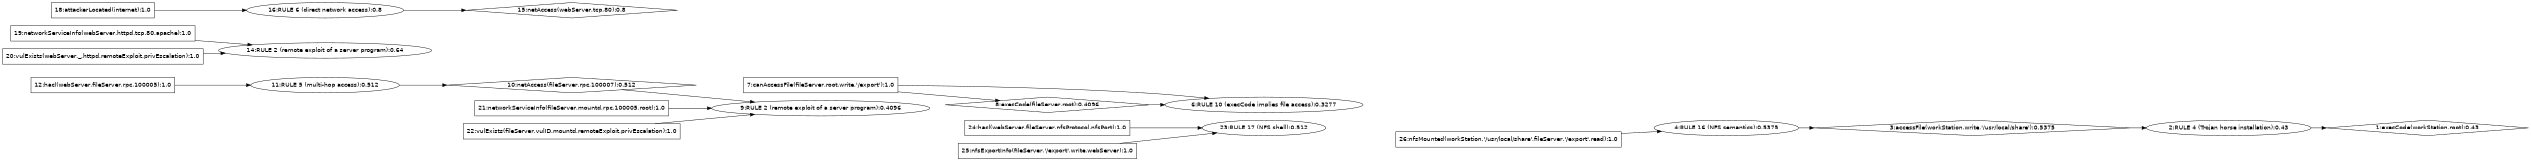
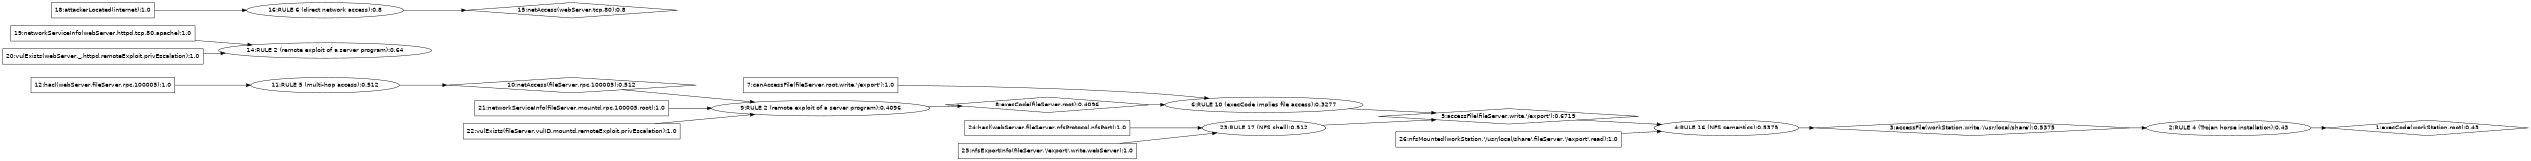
  digraph {
    fontname="DejaVu Sans"
    rankdir=LR
    node [fontname="DejaVu Sans" shape=box]
    edge [fontname="DejaVu Sans"]
    n1 [label="1:execCode(workStation,root):0.43" shape=diamond]
    n2 [label="2:RULE 4 (Trojan horse installation):0.43" shape=ellipse]
    n3 [label="3:accessFile(workStation,write,'/usr/local/share'):0.5375" shape=diamond]
    n4 [label="4:RULE 16 (NFS semantics):0.5375" shape=ellipse]
+   n5 [label="5:accessFile(fileServer,write,'/export'):0.6719" shape=diamond]
    n6 [label="6:RULE 10 (execCode implies file access):0.3277" shape=ellipse]
    n7 [label="7:canAccessFile(fileServer,root,write,'/export'):1.0"]
    n8 [label="8:execCode(fileServer,root):0.4096" shape=diamond]
    n9 [label="9:RULE 2 (remote exploit of a server program):0.4096" shape=ellipse]
-   n10 [label="10:netAccess(fileServer,rpc,100007):0.512" shape=diamond]
+   n10 [label="10:netAccess(fileServer,rpc,100005):0.512" shape=diamond]
    n11 [label="11:RULE 5 (multi-hop access):0.512" shape=ellipse]
    n12 [label="12:hacl(webServer,fileServer,rpc,100005):1.0"]
    n13 [label="23:RULE 17 (NFS shell):0.512" shape=ellipse]
    n14 [label="14:RULE 2 (remote exploit of a server program):0.64" shape=ellipse]
    n15 [label="15:netAccess(webServer,tcp,80):0.8" shape=diamond]
    n16 [label="16:RULE 6 (direct network access):0.8" shape=ellipse]
    n17 [label="18:attackerLocated(internet):1.0"]
    n18 [label="19:networkServiceInfo(webServer,httpd,tcp,80,apache):1.0"]
    n19 [label="20:vulExists(webServer,_,httpd,remoteExploit,privEscalation):1.0"]
    n20 [label="21:networkServiceInfo(fileServer,mountd,rpc,100005,root):1.0"]
    n21 [label="22:vulExists(fileServer,vulID,mountd,remoteExploit,privEscalation):1.0"]
    n22 [label="24:hacl(webServer,fileServer,nfsProtocol,nfsPort):1.0"]
    n23 [label="25:nfsExportInfo(fileServer,'/export',write,webServer):1.0"]
    n24 [label="26:nfsMounted(workStation,'/usr/local/share',fileServer,'/export',read):1.0"]
    n2 -> n1
    n3 -> n2
    n4 -> n3
+   n5 -> n4
+   n6 -> n5
    n7 -> n6
    n8 -> n6
-   n7 -> n8
+   n9 -> n8
    n10 -> n9
    n11 -> n10
    n12 -> n11
+   n13 -> n5
    n16 -> n15
    n17 -> n16
    n18 -> n14
    n19 -> n14
    n20 -> n9
    n21 -> n9
    n22 -> n13
    n23 -> n13
    n24 -> n4
  }
